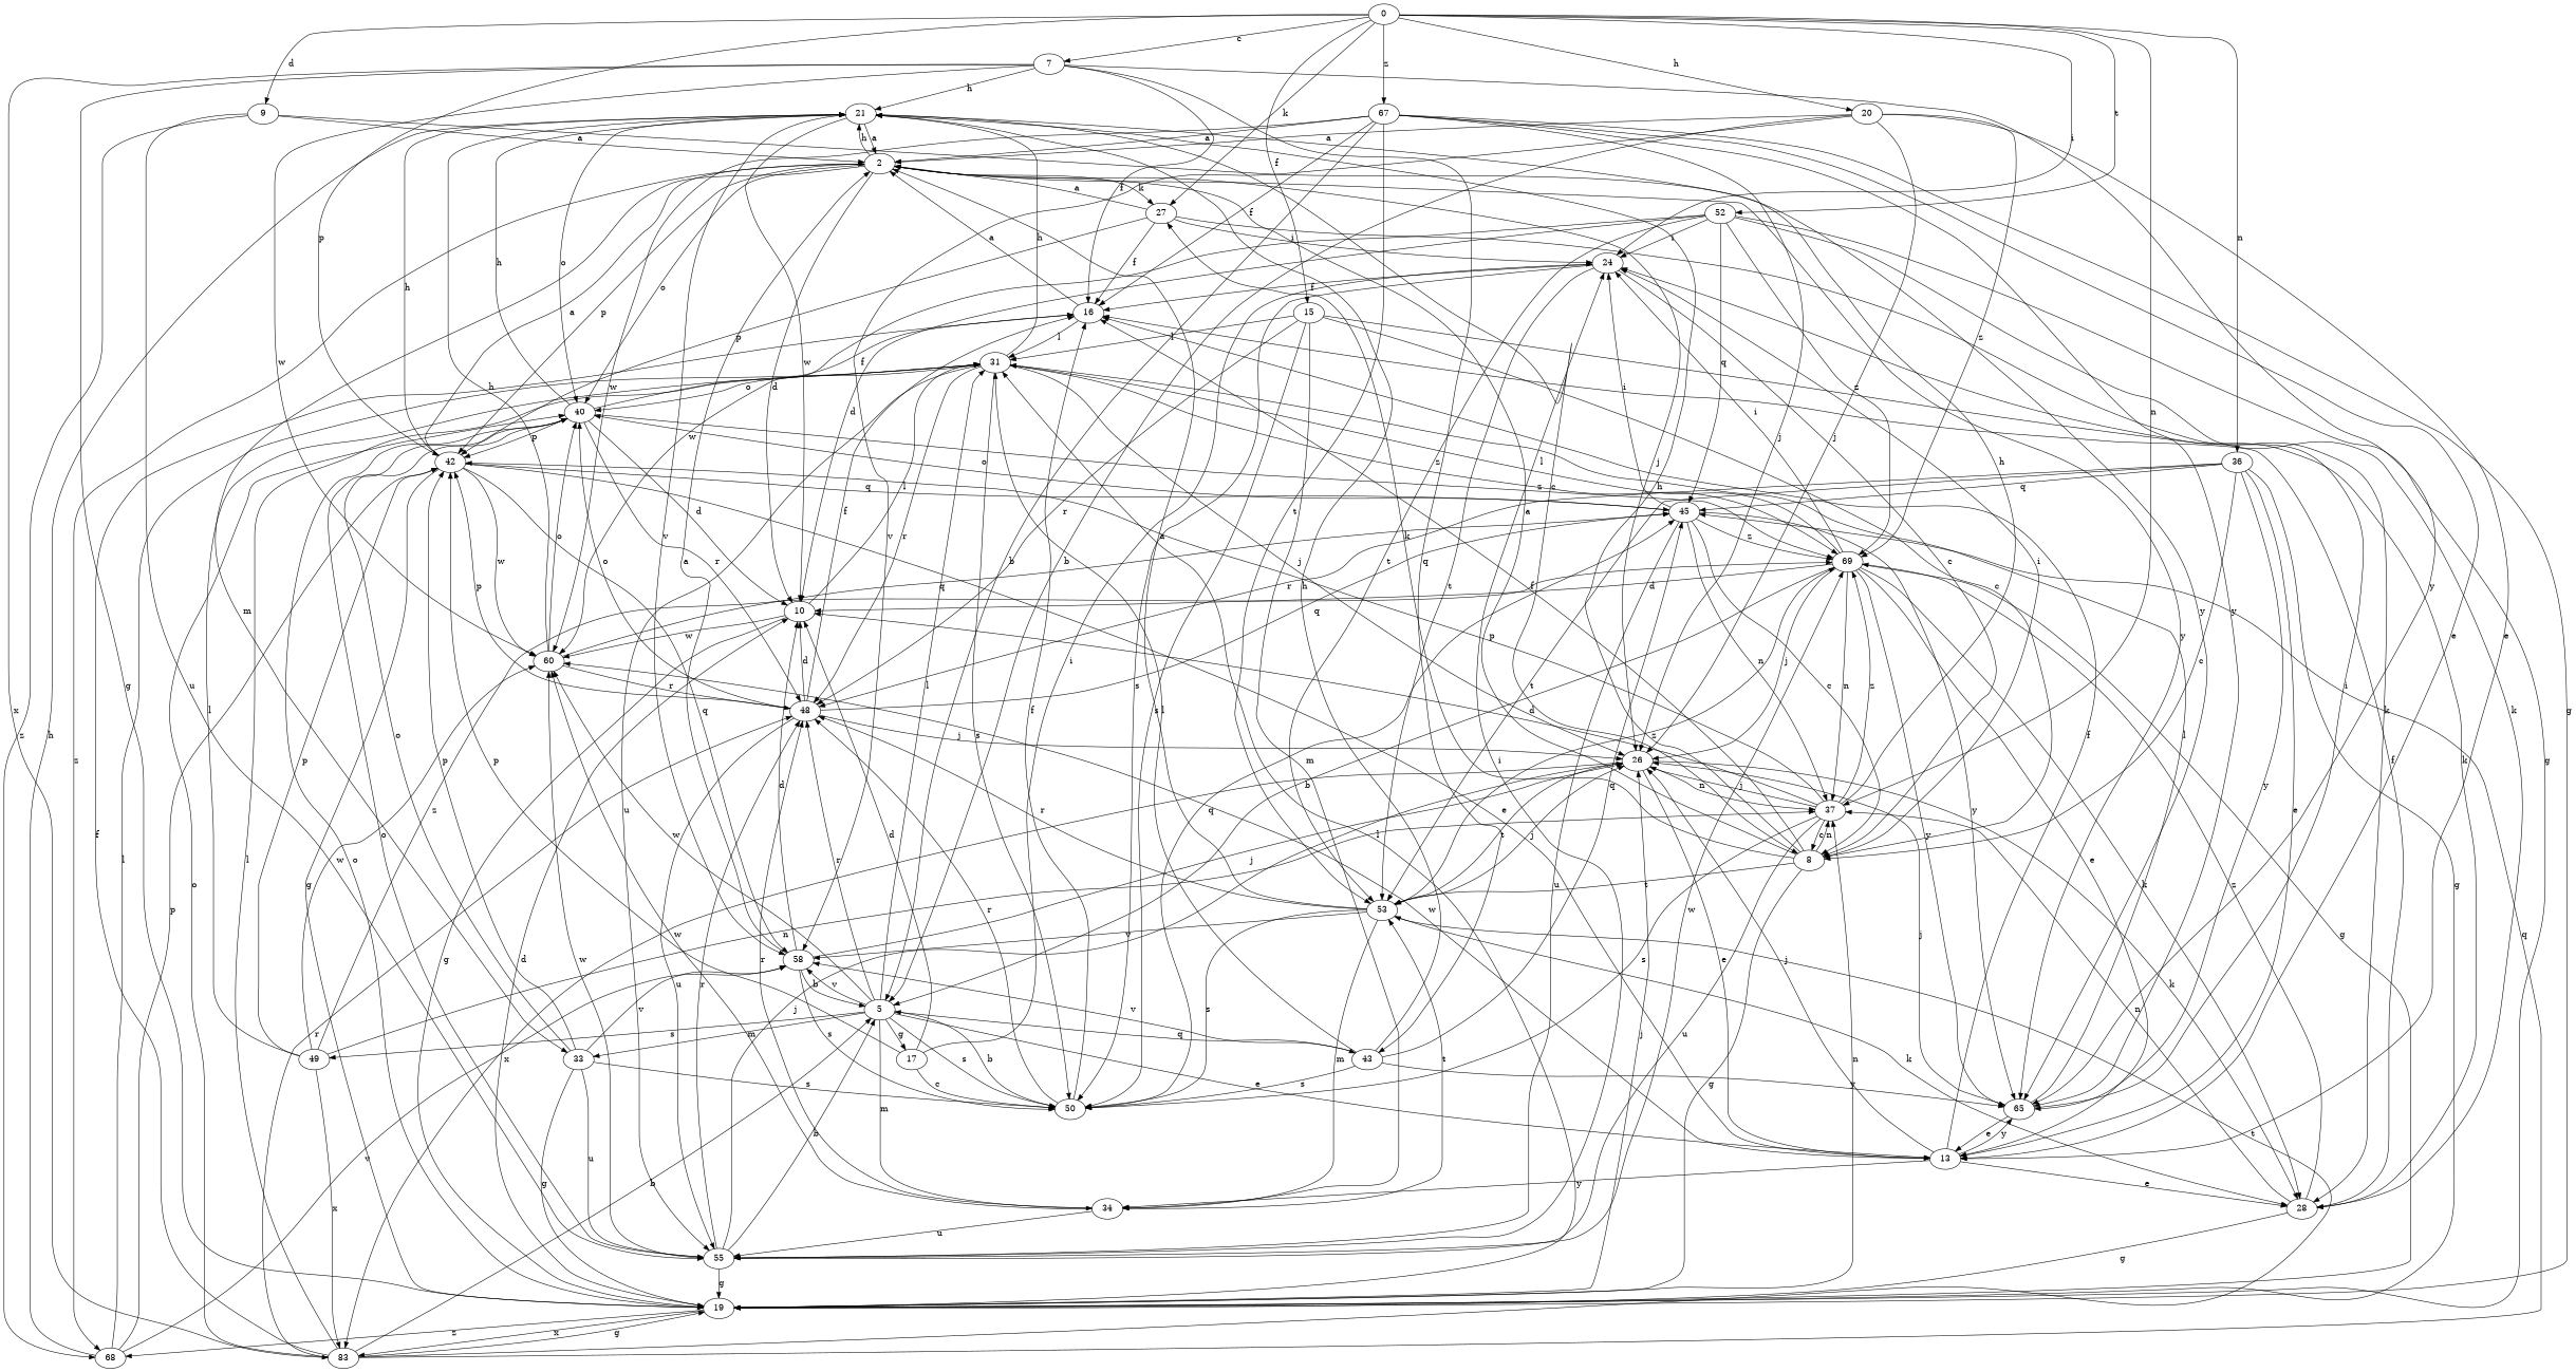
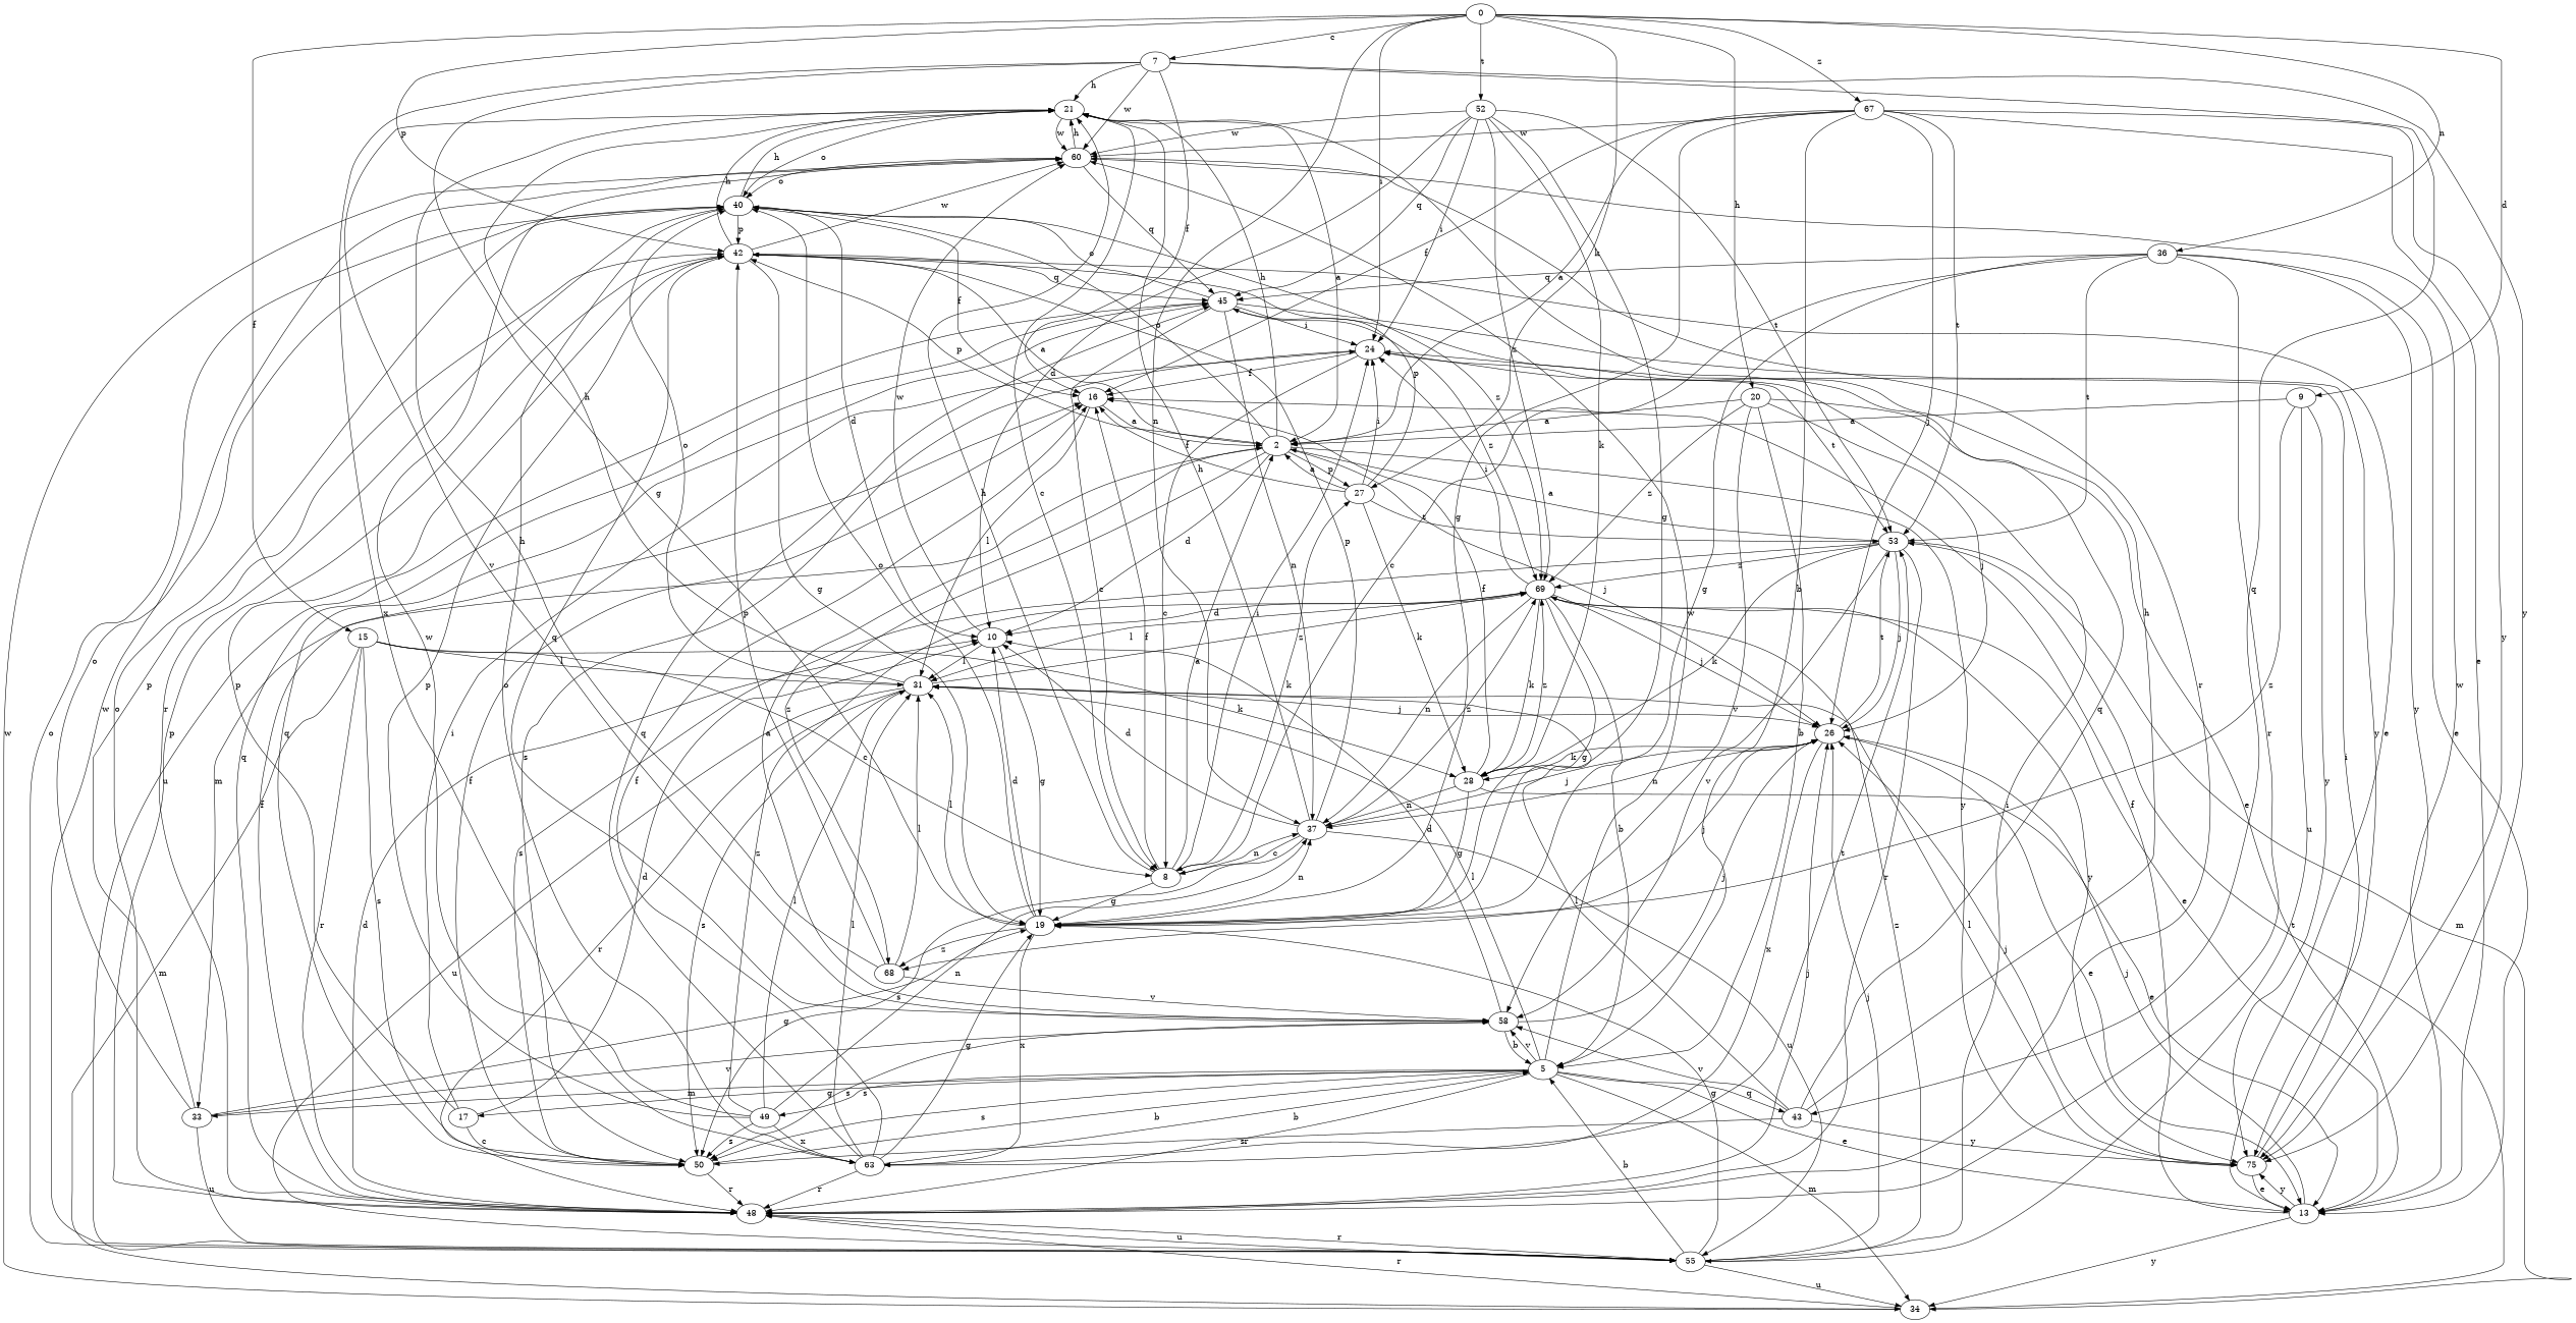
  strict digraph {
    0
    7
    9
    15
    20
    24
    27
    36
    37
    42
    52
    67
    21
-   65
+   65 [label=75]
    43
    60
    16
    19
-   63 [label=83]
+   63
    2
    68
    55
    31
    34
    48
    50
    8
    28
    26
    5
    13
    58
    69
    53
    45
    10
    33
    40
    17
    49
    0 -> 7 [label=c]
    0 -> 9 [label=d]
    0 -> 15 [label=f]
    0 -> 20 [label=h]
    0 -> 24 [label=i]
    0 -> 27 [label=k]
    0 -> 36 [label=n]
    0 -> 37 [label=n]
    0 -> 42 [label=p]
    0 -> 52 [label=t]
    0 -> 67 [label=z]
    7 -> 21 [label=h]
    7 -> 65 [label=y]
    7 -> 43 [label=q]
    7 -> 60 [label=w]
    7 -> 16 [label=f]
    7 -> 19 [label=g]
    7 -> 63 [label=x]
    9 -> 65 [label=y]
    9 -> 2 [label=a]
    9 -> 68 [label=z]
    9 -> 55 [label=u]
    15 -> 31 [label=l]
    15 -> 34 [label=m]
    15 -> 48 [label=r]
    15 -> 50 [label=s]
    15 -> 8 [label=c]
    15 -> 28 [label=k]
    20 -> 2 [label=a]
    20 -> 26 [label=j]
    20 -> 5 [label=b]
    20 -> 13 [label=e]
    20 -> 58 [label=v]
    20 -> 69 [label=z]
    24 -> 16 [label=f]
    24 -> 50 [label=s]
    24 -> 8 [label=c]
    24 -> 53 [label=t]
    27 -> 24 [label=i]
    27 -> 42 [label=p]
    27 -> 16 [label=f]
    27 -> 2 [label=a]
    27 -> 28 [label=k]
    36 -> 65 [label=y]
    36 -> 19 [label=g]
    36 -> 48 [label=r]
    36 -> 8 [label=c]
    36 -> 13 [label=e]
    36 -> 53 [label=t]
    36 -> 45 [label=q]
    37 -> 42 [label=p]
    37 -> 21 [label=h]
    37 -> 55 [label=u]
    37 -> 50 [label=s]
    37 -> 8 [label=c]
    37 -> 26 [label=j]
    37 -> 69 [label=z]
    37 -> 10 [label=d]
    42 -> 21 [label=h]
    42 -> 60 [label=w]
    42 -> 19 [label=g]
    42 -> 2 [label=a]
    42 -> 13 [label=e]
    42 -> 58 [label=q]
    42 -> 45 [label=q]
    52 -> 24 [label=i]
    52 -> 60 [label=w]
    52 -> 19 [label=g]
    52 -> 28 [label=k]
    52 -> 69 [label=z]
    52 -> 53 [label=t]
    52 -> 45 [label=q]
    52 -> 10 [label=d]
    67 -> 65 [label=y]
    67 -> 60 [label=w]
    67 -> 16 [label=f]
    67 -> 19 [label=g]
    67 -> 2 [label=a]
    67 -> 26 [label=j]
    67 -> 5 [label=b]
    67 -> 13 [label=e]
    67 -> 53 [label=t]
-   21 -> 10 [label=w]
+   21 -> 60 [label=w]
    21 -> 2 [label=a]
    21 -> 8 [label=c]
    21 -> 58 [label=v]
    21 -> 40 [label=o]
    65 -> 24 [label=i]
    65 -> 31 [label=l]
    65 -> 26 [label=j]
    65 -> 13 [label=e]
    43 -> 21 [label=h]
    43 -> 65 [label=y]
    43 -> 31 [label=l]
    43 -> 50 [label=s]
    43 -> 58 [label=v]
    43 -> 45 [label=q]
    60 -> 21 [label=h]
    60 -> 48 [label=r]
    60 -> 45 [label=q]
    60 -> 40 [label=o]
    16 -> 2 [label=a]
    16 -> 31 [label=l]
    19 -> 37 [label=n]
    19 -> 63 [label=x]
    19 -> 68 [label=z]
    19 -> 31 [label=l]
    19 -> 26 [label=j]
    19 -> 10 [label=d]
    19 -> 40 [label=o]
    63 -> 16 [label=f]
    63 -> 19 [label=g]
    63 -> 31 [label=l]
    63 -> 48 [label=r]
    63 -> 5 [label=b]
    63 -> 53 [label=t]
    63 -> 45 [label=q]
    63 -> 40 [label=o]
-   2 -> 27 [label=k]
+   2 -> 27 [label=p]
    2 -> 42 [label=p]
    2 -> 21 [label=h]
    2 -> 65 [label=y]
    2 -> 68 [label=z]
    2 -> 26 [label=j]
    2 -> 10 [label=d]
    2 -> 33 [label=m]
    2 -> 40 [label=o]
    68 -> 42 [label=p]
    68 -> 21 [label=h]
    68 -> 31 [label=l]
    68 -> 58 [label=v]
    55 -> 24 [label=i]
    55 -> 60 [label=w]
    55 -> 19 [label=g]
    55 -> 48 [label=r]
    55 -> 26 [label=j]
    55 -> 5 [label=b]
-   55 -> 69 [label=w]
+   55 -> 69 [label=z]
    55 -> 40 [label=o]
    31 -> 21 [label=h]
    31 -> 55 [label=u]
    31 -> 48 [label=r]
    31 -> 50 [label=s]
    31 -> 26 [label=j]
    31 -> 69 [label=z]
    31 -> 40 [label=o]
    34 -> 60 [label=w]
-   34 -> 55 [label=u]
+   55 -> 34 [label=u]
    34 -> 48 [label=r]
    34 -> 53 [label=t]
    48 -> 42 [label=p]
    48 -> 16 [label=f]
    48 -> 55 [label=u]
    48 -> 26 [label=j]
    48 -> 45 [label=q]
    48 -> 10 [label=d]
    48 -> 40 [label=o]
    50 -> 16 [label=f]
    50 -> 48 [label=r]
    50 -> 5 [label=b]
    50 -> 45 [label=q]
    8 -> 24 [label=i]
    8 -> 27 [label=k]
    8 -> 37 [label=n]
    8 -> 21 [label=h]
    8 -> 16 [label=f]
    8 -> 19 [label=g]
    8 -> 2 [label=a]
-   8 -> 53 [label=t]
+   27 -> 53 [label=t]
    28 -> 37 [label=n]
    28 -> 16 [label=f]
    28 -> 19 [label=g]
-   13 -> 28 [label=e]
+   28 -> 13 [label=e]
    28 -> 69 [label=z]
    26 -> 37 [label=n]
    26 -> 63 [label=x]
    26 -> 28 [label=k]
    26 -> 13 [label=e]
    26 -> 53 [label=t]
    5 -> 43 [label=q]
    5 -> 60 [label=w]
    5 -> 31 [label=l]
    5 -> 34 [label=m]
    5 -> 48 [label=r]
    5 -> 50 [label=s]
    5 -> 13 [label=e]
    5 -> 58 [label=v]
    5 -> 33 [label=m]
    5 -> 17 [label=g]
    5 -> 49 [label=s]
    13 -> 65 [label=y]
    13 -> 60 [label=w]
    13 -> 16 [label=f]
    13 -> 34 [label=y]
    13 -> 26 [label=j]
    58 -> 2 [label=a]
    58 -> 50 [label=s]
    58 -> 26 [label=j]
    58 -> 5 [label=b]
    58 -> 10 [label=d]
    69 -> 24 [label=i]
    69 -> 37 [label=n]
    69 -> 65 [label=y]
    69 -> 19 [label=g]
    69 -> 31 [label=l]
    69 -> 28 [label=k]
    69 -> 26 [label=j]
    69 -> 5 [label=b]
    69 -> 13 [label=e]
    69 -> 10 [label=d]
    53 -> 2 [label=a]
    53 -> 34 [label=m]
    53 -> 48 [label=r]
    53 -> 50 [label=s]
    53 -> 28 [label=k]
    53 -> 26 [label=j]
    53 -> 58 [label=v]
    53 -> 69 [label=z]
    45 -> 24 [label=i]
    45 -> 37 [label=n]
    45 -> 65 [label=y]
    45 -> 55 [label=u]
    45 -> 8 [label=c]
    45 -> 69 [label=z]
    45 -> 40 [label=o]
    10 -> 60 [label=w]
    10 -> 19 [label=g]
    10 -> 31 [label=l]
    33 -> 42 [label=p]
    33 -> 19 [label=g]
    33 -> 55 [label=u]
    33 -> 58 [label=v]
    33 -> 40 [label=o]
    40 -> 42 [label=p]
    40 -> 21 [label=h]
    40 -> 16 [label=f]
    40 -> 48 [label=r]
    40 -> 69 [label=z]
    40 -> 10 [label=d]
    17 -> 24 [label=i]
    17 -> 42 [label=p]
    17 -> 50 [label=c]
    17 -> 10 [label=d]
    49 -> 37 [label=n]
    49 -> 42 [label=p]
    49 -> 60 [label=w]
    49 -> 63 [label=x]
    49 -> 31 [label=l]
-   33 -> 50 [label=s]
+   49 -> 50 [label=s]
    49 -> 69 [label=z]
  }
